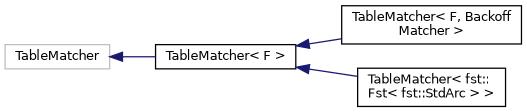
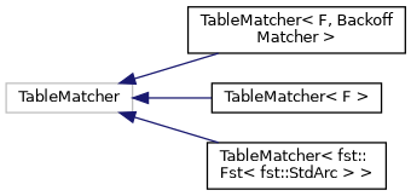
  digraph {
    rankdir=LR
    node [color=black fillcolor=white fontname=Helvetica fontsize=10 shape=record style=filled]
    edge [color=midnightblue dir=back fontname=Helvetica fontsize=10 labelfontname=Helvetica labelfontsize=10 style=solid]
    n1 [color=grey75 height=0.2 label=TableMatcher width=0.4]
    n2 [height=0.2 label="TableMatcher\< F, Backoff\lMatcher \>" width=0.4]
    n3 [height=0.2 label="TableMatcher\< F \>" width=0.4]
    n4 [height=0.2 label="TableMatcher\< fst::\lFst\< fst::StdArc \> \>" width=0.4]
-   n3 -> n2
+   n1 -> n2
    n1 -> n3
-   n3 -> n4
+   n1 -> n4
  }
